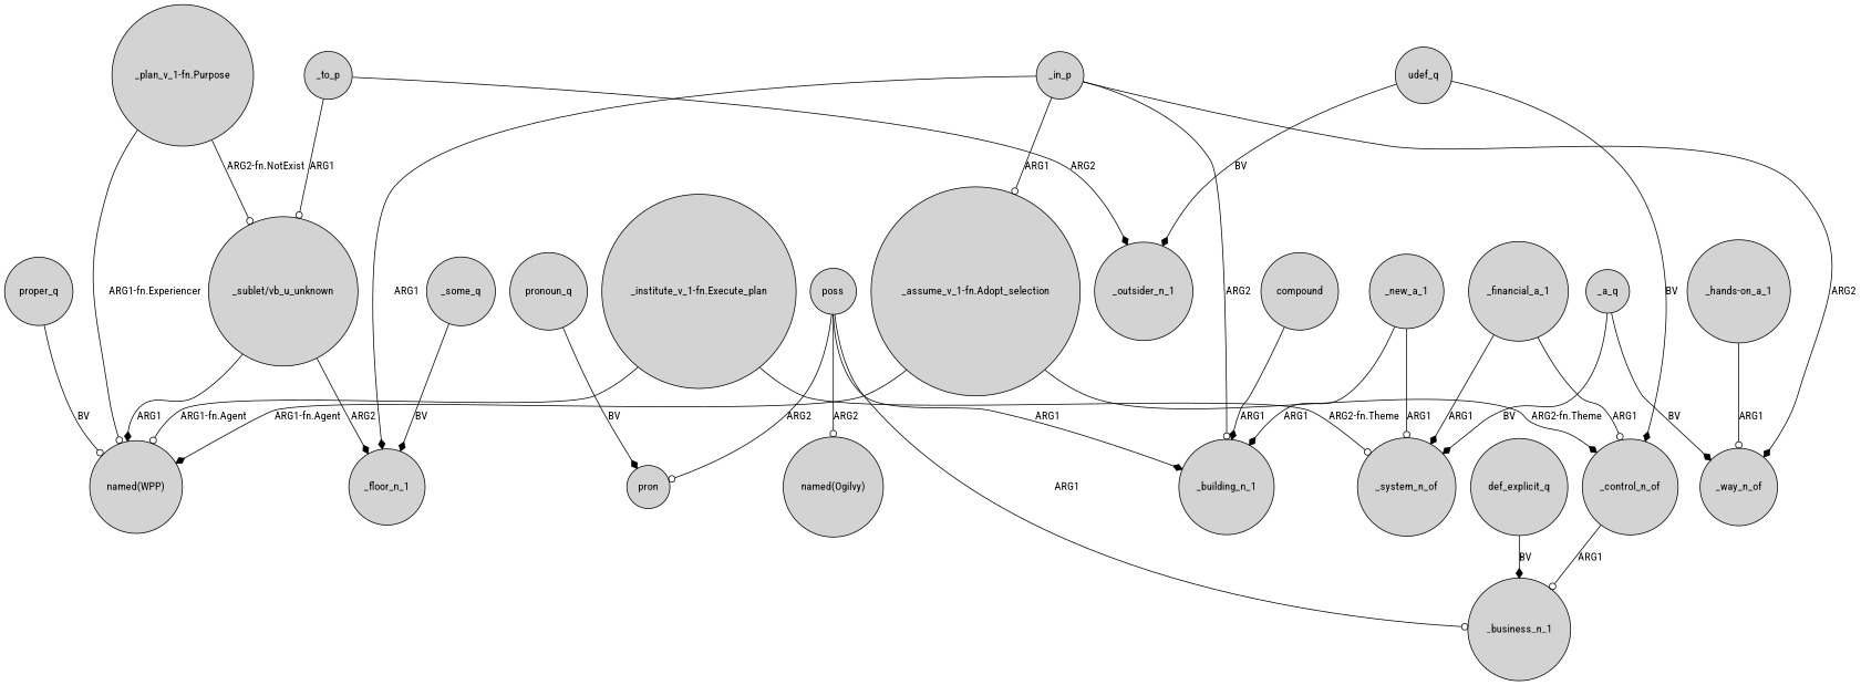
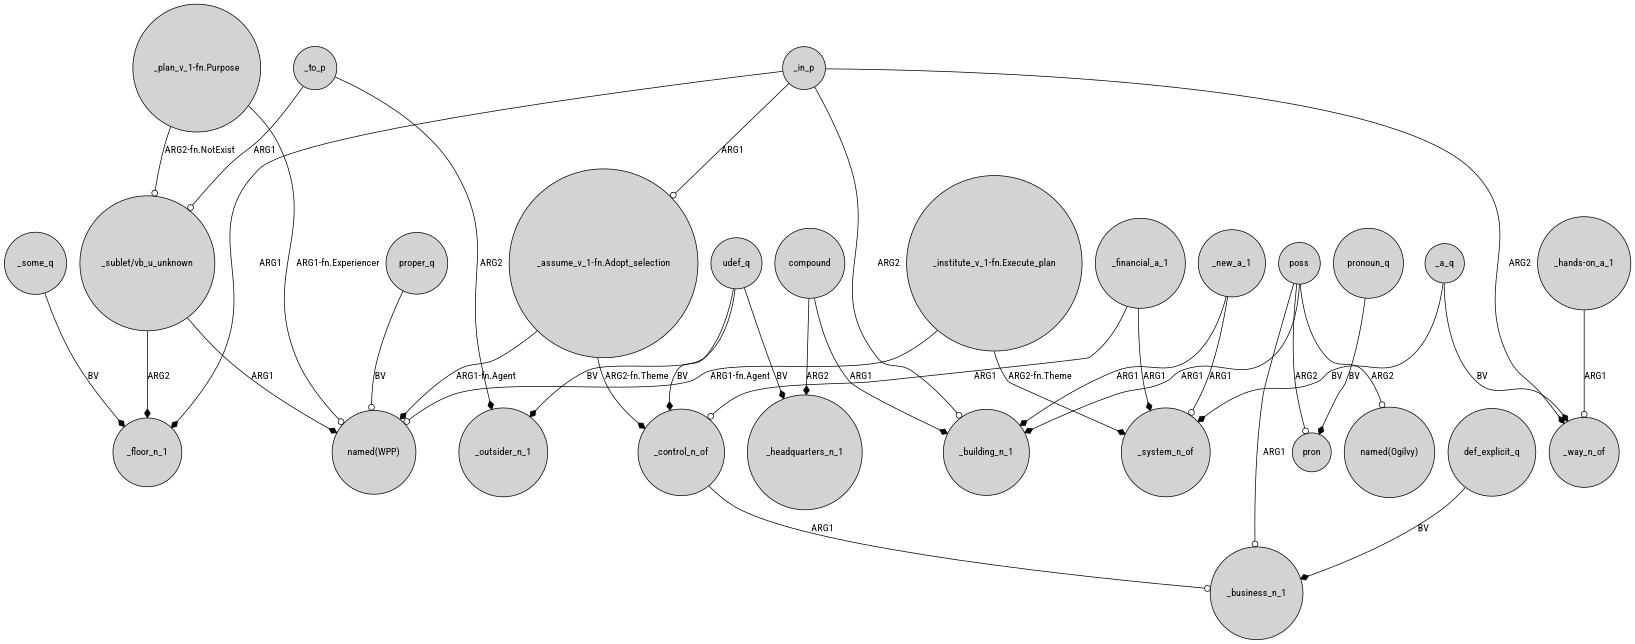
  digraph {
    fontname="Roboto Condensed"
    node [fontname="Roboto Condensed" shape=circle style=filled]
    edge [arrowhead=diamond fontname="Roboto Condensed"]
    "_plan_v_1-fn.Purpose"
    "named(WPP)"
    "_sublet/vb_u_unknown"
    _floor_n_1
    compound
+   _headquarters_n_1
    _building_n_1
    poss
    "named(Ogilvy)"
    pron
    _business_n_1
    _to_p
    _outsider_n_1
    udef_q
    _control_n_of
    _in_p
    "_assume_v_1-fn.Adopt_selection"
    _way_n_of
    _new_a_1
    _system_n_of
    pronoun_q
    "_institute_v_1-fn.Execute_plan"
    _financial_a_1
    _some_q
    proper_q
    _a_q
    "_hands-on_a_1"
    def_explicit_q
    "_plan_v_1-fn.Purpose" -> "named(WPP)" [arrowhead=odot label="ARG1-fn.Experiencer"]
    "_plan_v_1-fn.Purpose" -> "_sublet/vb_u_unknown" [arrowhead=odot label="ARG2-fn.NotExist"]
    "_sublet/vb_u_unknown" -> "named(WPP)" [label=ARG1]
    "_sublet/vb_u_unknown" -> _floor_n_1 [label=ARG2]
+   compound -> _headquarters_n_1 [label=ARG2]
    compound -> _building_n_1 [label=ARG1]
    poss -> _building_n_1 [label=ARG1]
    poss -> "named(Ogilvy)" [arrowhead=odot label=ARG2]
    poss -> pron [arrowhead=odot label=ARG2]
    poss -> _business_n_1 [arrowhead=odot label=ARG1]
    _to_p -> "_sublet/vb_u_unknown" [arrowhead=odot label=ARG1]
    _to_p -> _outsider_n_1 [label=ARG2]
+   udef_q -> _headquarters_n_1 [label=BV]
    udef_q -> _outsider_n_1 [label=BV]
    udef_q -> _control_n_of [label=BV]
    _control_n_of -> _business_n_1 [arrowhead=odot label=ARG1]
    _in_p -> _floor_n_1 [label=ARG1]
    _in_p -> _building_n_1 [arrowhead=odot label=ARG2]
    _in_p -> "_assume_v_1-fn.Adopt_selection" [arrowhead=odot label=ARG1]
    _in_p -> _way_n_of [label=ARG2]
    "_assume_v_1-fn.Adopt_selection" -> "named(WPP)" [label="ARG1-fn.Agent"]
    "_assume_v_1-fn.Adopt_selection" -> _control_n_of [label="ARG2-fn.Theme"]
    _new_a_1 -> _building_n_1 [label=ARG1]
    _new_a_1 -> _system_n_of [arrowhead=odot label=ARG1]
    pronoun_q -> pron [label=BV]
    "_institute_v_1-fn.Execute_plan" -> "named(WPP)" [arrowhead=odot label="ARG1-fn.Agent"]
-   "_institute_v_1-fn.Execute_plan" -> _system_n_of [arrowhead=odot label="ARG2-fn.Theme"]
+   "_institute_v_1-fn.Execute_plan" -> _system_n_of [label="ARG2-fn.Theme"]
    _financial_a_1 -> _control_n_of [arrowhead=odot label=ARG1]
    _financial_a_1 -> _system_n_of [label=ARG1]
    _some_q -> _floor_n_1 [label=BV]
    proper_q -> "named(WPP)" [arrowhead=odot label=BV]
    _a_q -> _way_n_of [label=BV]
    _a_q -> _system_n_of [label=BV]
    "_hands-on_a_1" -> _way_n_of [arrowhead=odot label=ARG1]
    def_explicit_q -> _business_n_1 [label=BV]
  }
